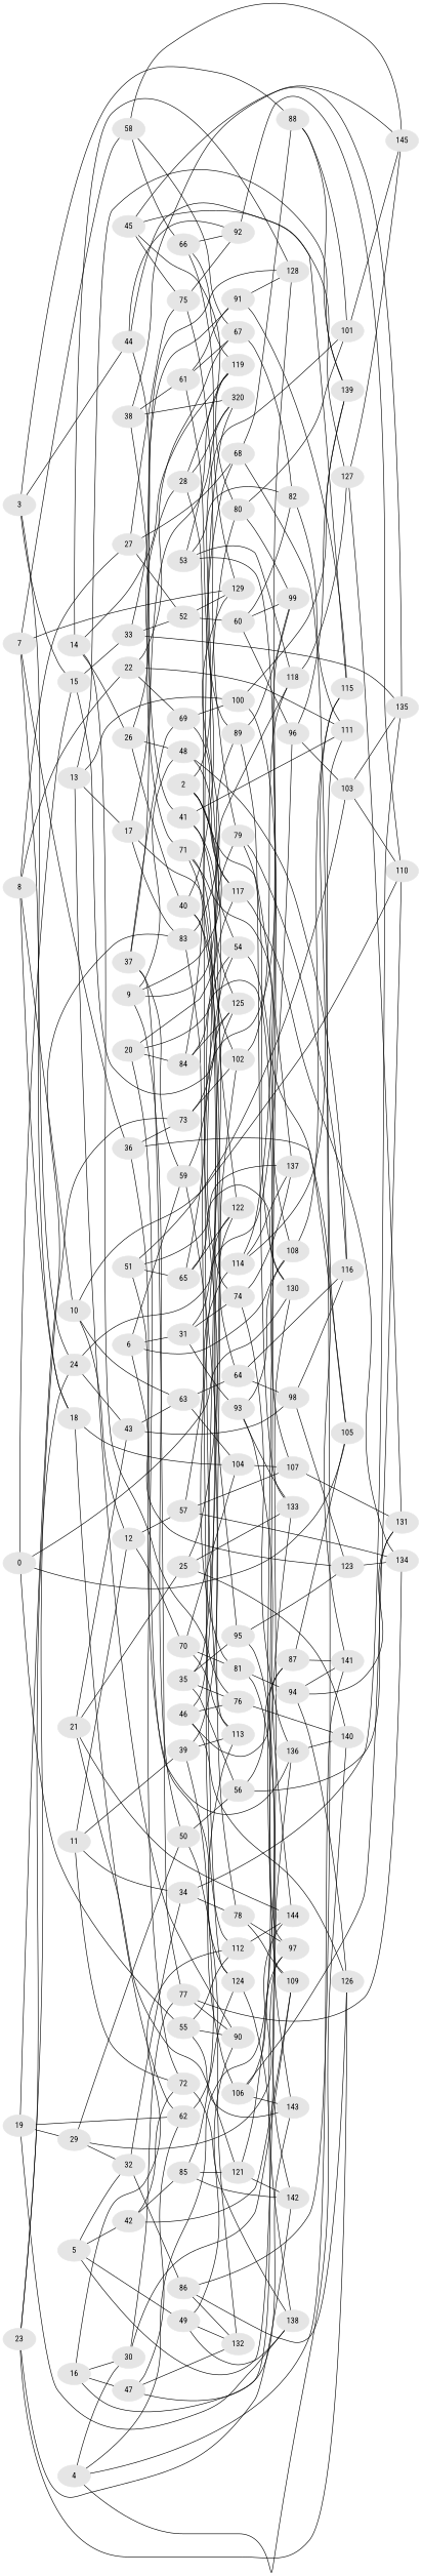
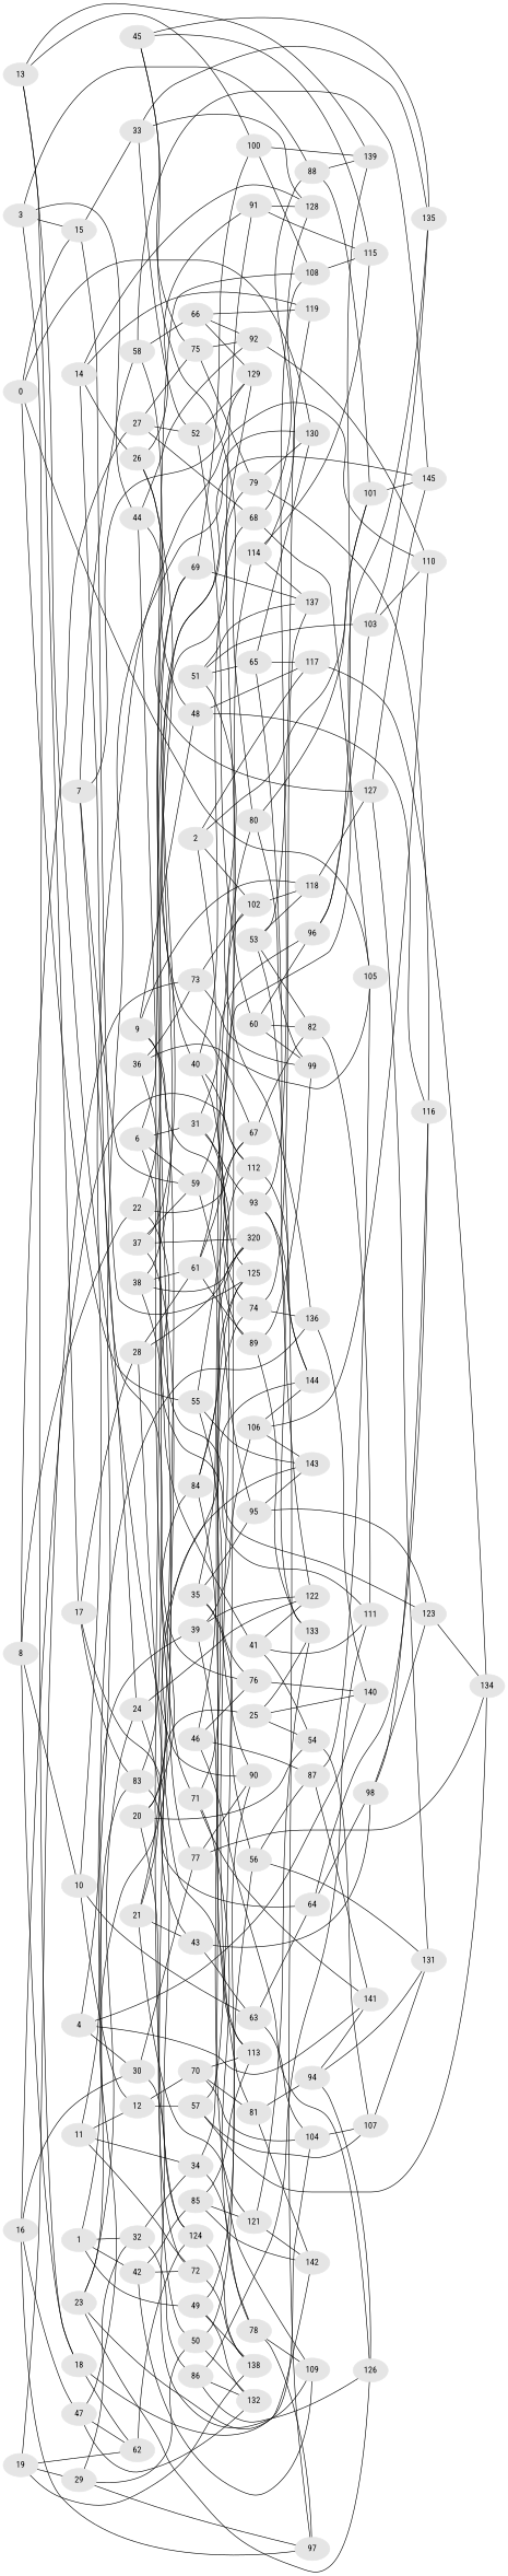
  graph {
    fontname="Roboto Condensed"
    rankdir=LR
    node [color=gray90 fontname="Roboto Condensed" style=filled]
    edge [fontname="Roboto Condensed"]
    n1 [label=0]
    15
    55
    105
    130
    125
    33
    90
    112
    143
    2
    101
    102
    117
    145
    118
    134
    3
    18
    44
    88
    62
    104
    71
    92
    127
    139
    4
    30
    140
    141
    77
    109
-   5
+   5 [label=1]
    32
    42
    49
    136
    34
    86
    72
    85
    138
    132
    6
    31
    59
    108
    123
    74
    93
    96
    95
    80
    115
    7
    24
    36
    58
    129
    43
    122
    73
    124
    67
    66
    8
    10
    22
    27
    12
    63
    110
    69
    111
    52
    68
    75
    9
    48
    50
    89
    116
    56
    133
    99
    57
    70
    64
    11
    39
    135
    78
    113
    106
    107
    114
    81
    13
    17
    100
    28
    83
    14
    26
    76
    119
    128
    40
    91
    16
    47
    97
    144
    n115 [label=320]
    98
    19
    29
    20
    54
    79
    84
    21
    25
    121
    142
    82
    137
    23
    126
    60
    103
    35
    87
    131
    37
    38
    41
    61
    94
    45
    46
    51
    65
    53
    n1 -- 15
    n1 -- 55
    n1 -- 105
    n1 -- 130
    15 -- 125
    15 -- 33
    55 -- 90
    55 -- 112
    55 -- 143
    33 -- 52
    33 -- 135
    33 -- 128
    112 -- 144
    2 -- 125
    2 -- 101
    2 -- 102
    2 -- 117
    101 -- 145
    102 -- 118
    117 -- 134
    118 -- 127
    3 -- 15
    3 -- 18
    3 -- 44
    3 -- 88
    18 -- 62
    18 -- 104
    44 -- 71
    44 -- 92
    44 -- 127
    88 -- 101
    88 -- 139
    62 -- 124
    104 -- 107
    71 -- 141
    71 -- 74
    71 -- 78
    92 -- 110
    127 -- 145
    127 -- 131
    4 -- 130
    4 -- 30
    4 -- 140
    4 -- 141
    30 -- 77
    30 -- 109
    77 -- 90
    77 -- 134
    5 -- 32
    5 -- 42
    5 -- 49
    5 -- 136
    32 -- 34
    32 -- 86
    42 -- 109
    42 -- 72
    42 -- 85
    49 -- 90
    49 -- 138
    49 -- 132
    136 -- 140
    34 -- 135
    34 -- 78
    86 -- 132
    86 -- 111
    86 -- 126
    72 -- 138
    85 -- 113
    85 -- 121
    85 -- 142
    6 -- 31
    6 -- 59
    6 -- 108
    6 -- 123
    31 -- 74
    31 -- 93
    31 -- 96
    59 -- 95
    59 -- 80
    108 -- 115
    123 -- 134
    74 -- 136
    74 -- 137
    93 -- 108
    93 -- 133
    93 -- 144
    96 -- 139
    96 -- 103
    95 -- 143
    95 -- 123
    80 -- 101
    80 -- 99
    7 -- 24
-   7 -- 36
+   7 -- 59
    7 -- 58
    7 -- 129
    24 -- 43
    24 -- 122
    36 -- 105
    36 -- 73
    36 -- 124
    58 -- 145
    58 -- 67
    58 -- 66
    43 -- 63
    43 -- 98
    73 -- 102
    73 -- 99
    124 -- 138
    67 -- 82
    66 -- 92
    66 -- 129
    66 -- 119
    8 -- 18
    8 -- 10
    8 -- 22
    8 -- 27
    10 -- 12
    10 -- 63
    10 -- 110
    22 -- 67
    22 -- 69
    22 -- 111
    27 -- 52
    27 -- 68
    27 -- 75
    12 -- 57
    12 -- 70
    63 -- 104
    63 -- 64
    69 -- 100
    69 -- 137
    52 -- 129
    52 -- 60
    68 -- 105
    68 -- 88
    75 -- 92
    75 -- 79
    9 -- 118
    9 -- 48
    9 -- 50
    9 -- 89
    48 -- 117
    48 -- 116
    50 -- 132
    50 -- 56
    89 -- 133
    89 -- 99
    56 -- 87
    56 -- 131
    57 -- 134
    57 -- 107
    57 -- 114
    70 -- 104
    70 -- 113
    70 -- 81
    64 -- 116
    64 -- 98
    11 -- 34
    11 -- 72
    11 -- 12
    11 -- 39
    39 -- 122
    39 -- 113
    39 -- 106
    78 -- 109
    78 -- 97
    106 -- 143
    106 -- 110
    106 -- 144
    107 -- 131
    114 -- 115
    114 -- 128
    114 -- 137
    81 -- 142
    81 -- 94
    13 -- 90
    13 -- 139
    13 -- 17
    13 -- 100
    17 -- 64
    17 -- 28
    17 -- 83
    100 -- 139
    100 -- 108
    28 -- 113
-   28 -- 119
+   28 -- 61
    28 -- n115
    83 -- 129
    83 -- 124
    14 -- 26
    14 -- 76
    14 -- 119
    14 -- 128
    26 -- 48
    26 -- 40
    26 -- 91
    76 -- 140
    40 -- 112
    40 -- 68
    40 -- 81
    91 -- 115
    91 -- 128
    16 -- 112
    16 -- 30
    16 -- 47
    16 -- 97
    47 -- 143
    47 -- 62
    47 -- 132
    98 -- 123
    98 -- 116
    19 -- 62
    19 -- 138
    19 -- 73
    19 -- 29
    29 -- 32
    29 -- 50
    29 -- 97
    20 -- 72
    20 -- 54
    20 -- 79
    20 -- 84
    54 -- 107
    79 -- 130
    79 -- 116
    84 -- 125
    84 -- 109
    84 -- n115
    21 -- 43
    21 -- 144
    21 -- 25
    21 -- 121
    25 -- 140
    25 -- 133
    25 -- 54
    121 -- 133
    121 -- 142
    82 -- 111
    23 -- 24
    23 -- 83
    23 -- 142
    23 -- 126
    60 -- 96
    60 -- 99
    60 -- 82
    103 -- 110
    103 -- 135
    35 -- 102
    35 -- 95
    35 -- 56
    35 -- 76
    87 -- 105
    87 -- 141
    37 -- 77
    37 -- 59
    37 -- 69
    37 -- n115
    38 -- 145
    38 -- n115
    38 -- 41
    38 -- 61
    41 -- 122
    41 -- 111
    41 -- 54
    61 -- 67
    61 -- 89
    61 -- 91
    94 -- 141
    94 -- 126
    94 -- 131
    45 -- 80
    45 -- 115
    45 -- 75
    45 -- 135
    46 -- 125
    46 -- 76
    46 -- 126
    46 -- 87
    51 -- 136
    51 -- 137
    51 -- 103
    51 -- 65
    65 -- 130
    65 -- 117
    65 -- 122
    53 -- 118
    53 -- 119
    53 -- 97
    53 -- 82
  }
